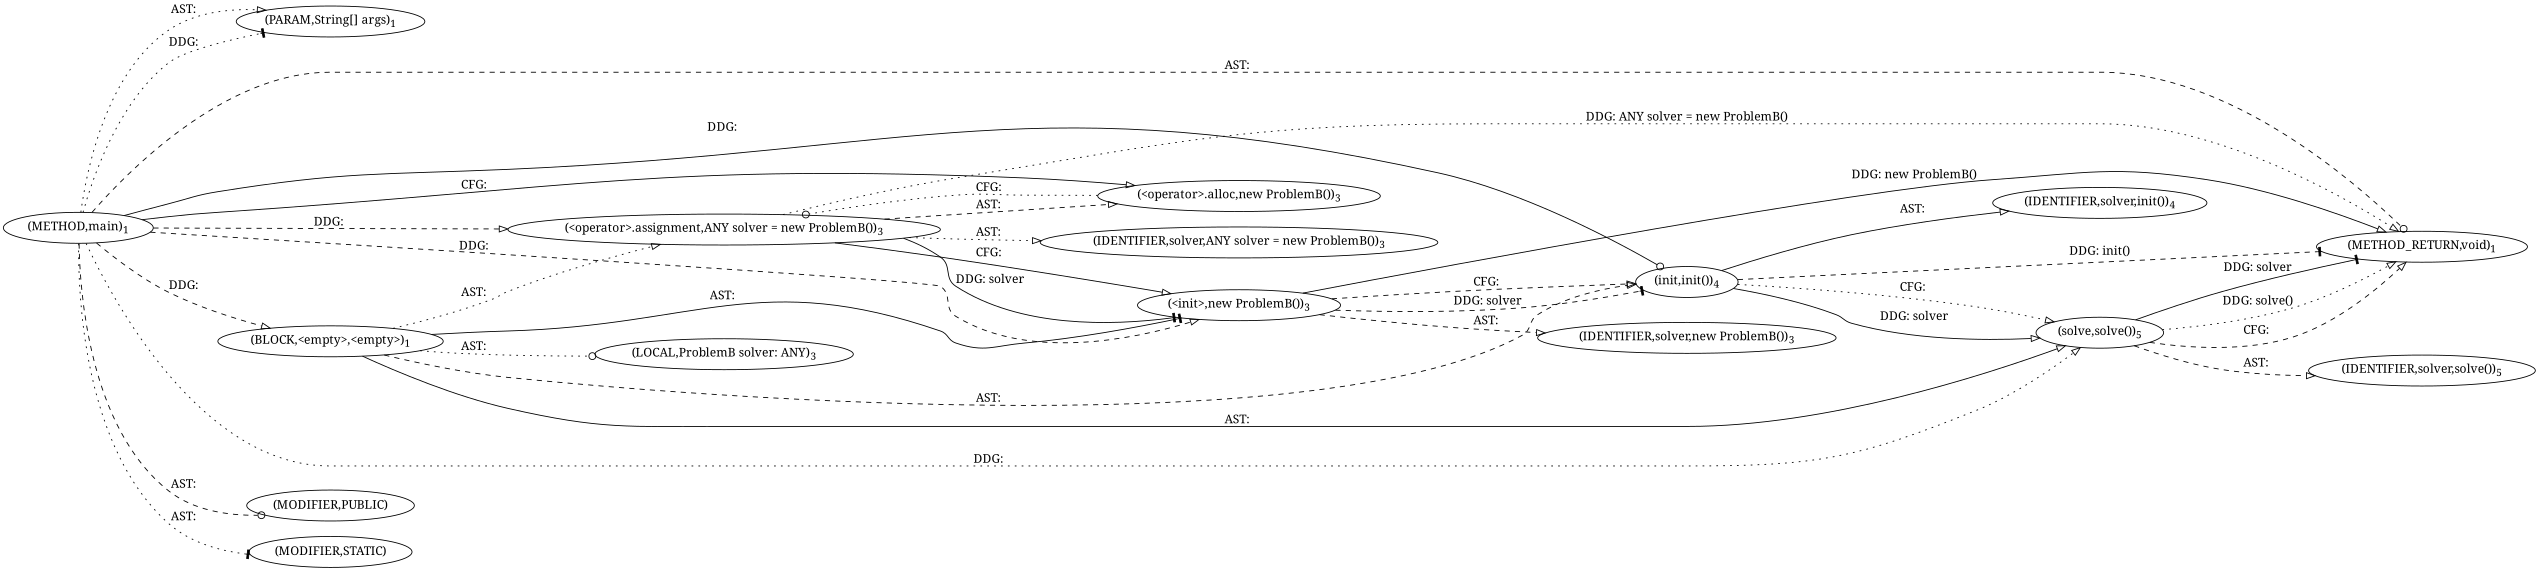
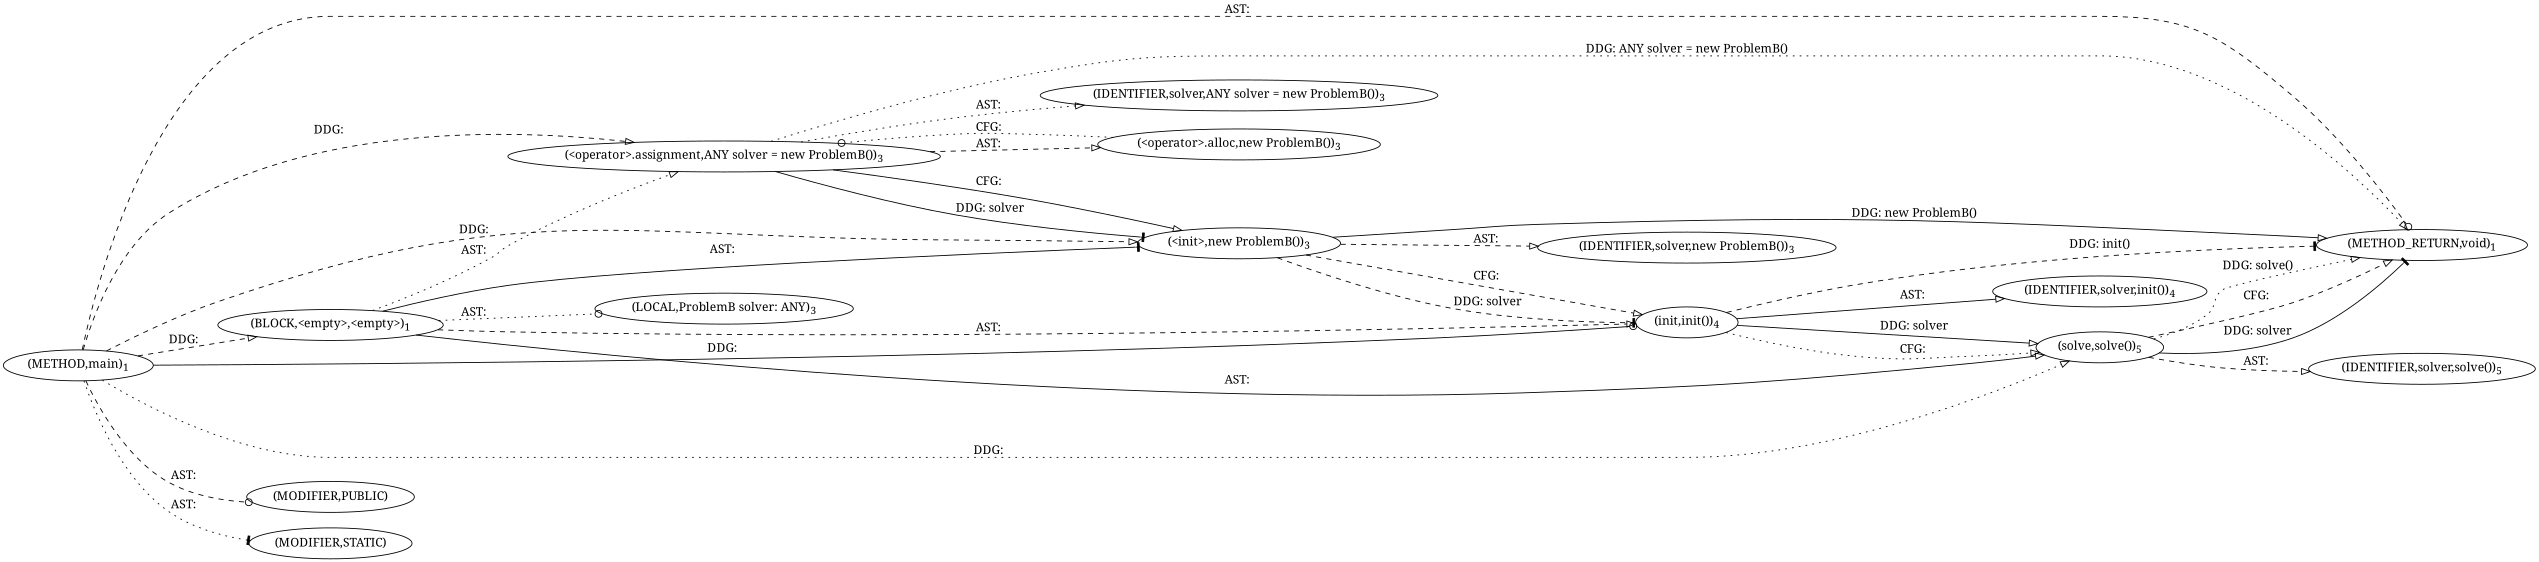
  digraph {
    fontname="Noto Serif"
    rankdir=LR
    node [fontname="Noto Serif"]
    edge [arrowhead=onormal fontname="Noto Serif" style=dashed]
    n1 [label=<(METHOD,main)<SUB>1</SUB>>]
-   n2 [label=<(PARAM,String[] args)<SUB>1</SUB>>]
    n3 [label=<(BLOCK,&lt;empty&gt;,&lt;empty&gt;)<SUB>1</SUB>>]
    n4 [label=<(&lt;operator&gt;.assignment,ANY solver = new ProblemB())<SUB>3</SUB>>]
    n5 [label=<(&lt;operator&gt;.alloc,new ProblemB())<SUB>3</SUB>>]
    n6 [label=<(&lt;init&gt;,new ProblemB())<SUB>3</SUB>>]
    n7 [label=<(init,init())<SUB>4</SUB>>]
    n8 [label=<(solve,solve())<SUB>5</SUB>>]
    n9 [label=<(MODIFIER,PUBLIC)>]
    n10 [label=<(MODIFIER,STATIC)>]
    n11 [label=<(METHOD_RETURN,void)<SUB>1</SUB>>]
    n12 [label=<(LOCAL,ProblemB solver: ANY)<SUB>3</SUB>>]
    n13 [label=<(IDENTIFIER,solver,ANY solver = new ProblemB())<SUB>3</SUB>>]
    n14 [label=<(IDENTIFIER,solver,new ProblemB())<SUB>3</SUB>>]
    n15 [label=<(IDENTIFIER,solver,init())<SUB>4</SUB>>]
    n16 [label=<(IDENTIFIER,solver,solve())<SUB>5</SUB>>]
-   n1 -> n2 [label="AST: " style=dotted]
-   n1 -> n2 [arrowhead=tee label="DDG: " style=dotted]
    n1 -> n3 [label="DDG: "]
    n1 -> n4 [label="DDG: "]
-   n1 -> n5 [label="CFG: " style=solid]
    n1 -> n6 [label="DDG: "]
    n1 -> n7 [arrowhead=odot label="DDG: " style=solid]
    n1 -> n8 [label="DDG: " style=dotted]
    n1 -> n9 [arrowhead=odot label="AST: "]
    n1 -> n10 [arrowhead=tee label="AST: " style=dotted]
    n1 -> n11 [arrowhead=odot label="AST: "]
    n3 -> n4 [label="AST: " style=dotted]
    n3 -> n6 [arrowhead=tee label="AST: " style=solid]
    n3 -> n7 [label="AST: "]
    n3 -> n8 [label="AST: " style=solid]
    n3 -> n12 [arrowhead=odot label="AST: " style=dotted]
    n4 -> n5 [label="AST: "]
    n4 -> n6 [label="CFG: " style=solid]
    n4 -> n6 [arrowhead=tee label="DDG: solver" style=solid]
    n4 -> n11 [label="DDG: ANY solver = new ProblemB()" style=dotted]
    n4 -> n13 [label="AST: " style=dotted]
    n5 -> n4 [arrowhead=odot label="CFG: " style=dotted]
    n6 -> n7 [label="CFG: "]
    n6 -> n7 [arrowhead=tee label="DDG: solver"]
    n6 -> n11 [label="DDG: new ProblemB()" style=solid]
    n6 -> n14 [label="AST: "]
    n7 -> n8 [label="CFG: " style=dotted]
    n7 -> n8 [label="DDG: solver" style=solid]
    n7 -> n11 [arrowhead=tee label="DDG: init()"]
    n7 -> n15 [label="AST: " style=solid]
    n8 -> n11 [label="CFG: "]
    n8 -> n11 [arrowhead=tee label="DDG: solver" style=solid]
    n8 -> n11 [label="DDG: solve()" style=dotted]
    n8 -> n16 [label="AST: "]
  }
